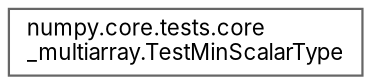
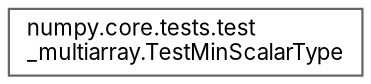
  digraph {
    rankdir=LR
    fontname=Inter
-   n1 [color=grey40 fillcolor=white fontname=Inter fontsize=10 height=0.2 label="numpy.core.tests.core\l_multiarray.TestMinScalarType" shape=box style=filled width=0.4]
+   n1 [color=grey40 fillcolor=white fontname=Inter fontsize=10 height=0.2 label="numpy.core.tests.test\l_multiarray.TestMinScalarType" shape=box style=filled width=0.4]
  }
